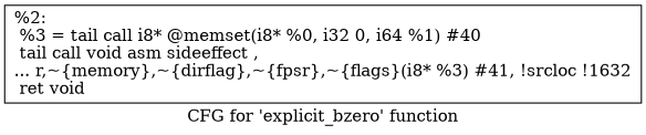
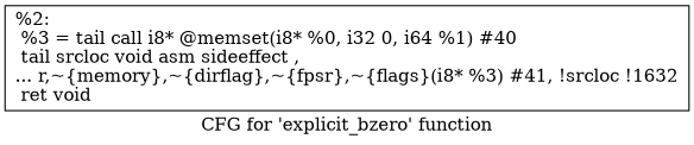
  digraph {
    label="CFG for 'explicit_bzero' function"
-   n1 [label="{%2:\l  %3 = tail call i8* @memset(i8* %0, i32 0, i64 %1) #40\l  tail call void asm sideeffect ,\l... r,~\{memory\},~\{dirflag\},~\{fpsr\},~\{flags\}(i8* %3) #41, !srcloc !1632\l  ret void\l}" shape=record]
+   n1 [label="{%2:\l  %3 = tail call i8* @memset(i8* %0, i32 0, i64 %1) #40\l  tail srcloc void asm sideeffect ,\l... r,~\{memory\},~\{dirflag\},~\{fpsr\},~\{flags\}(i8* %3) #41, !srcloc !1632\l  ret void\l}" shape=record]
  }
